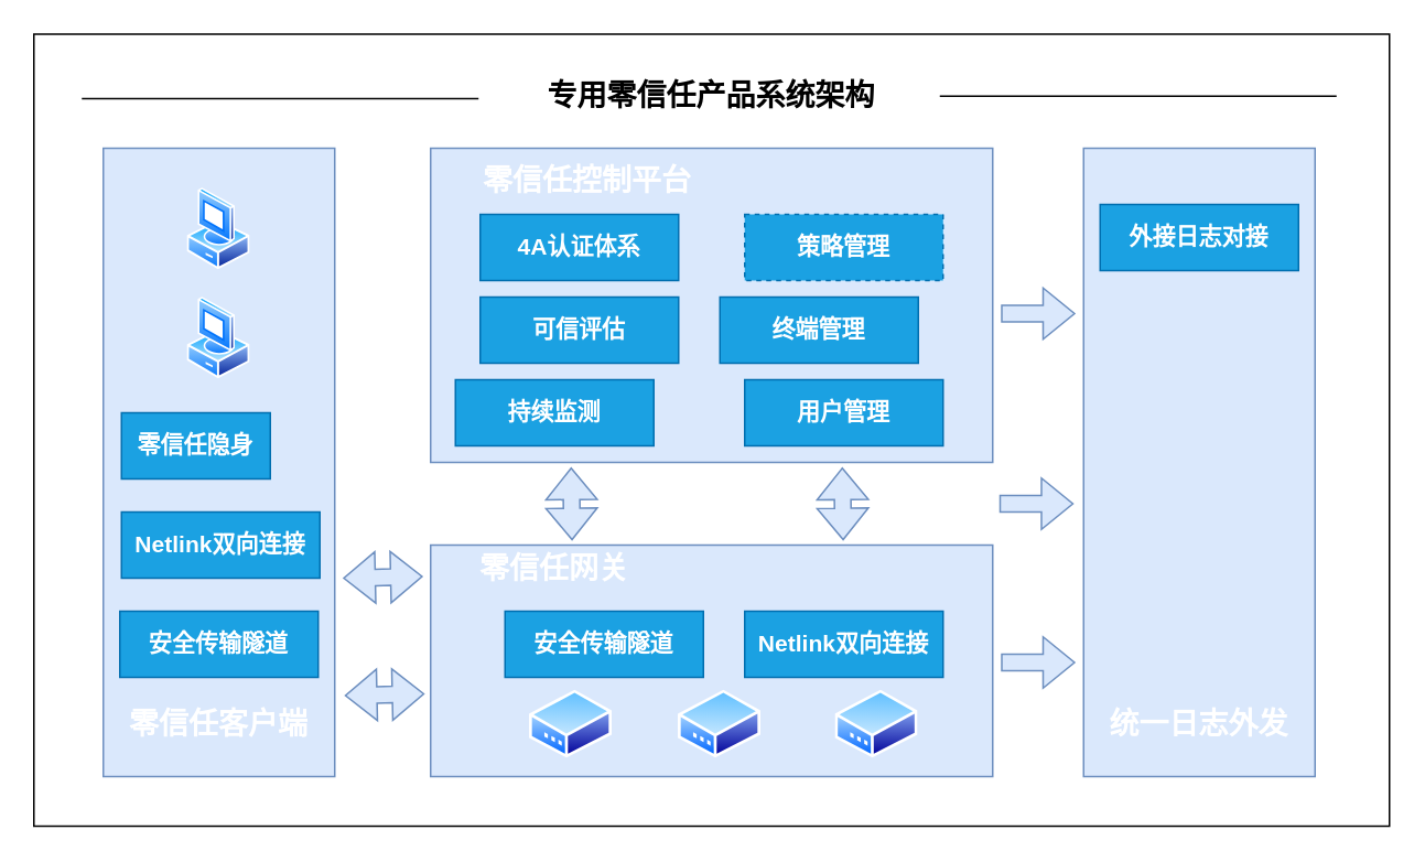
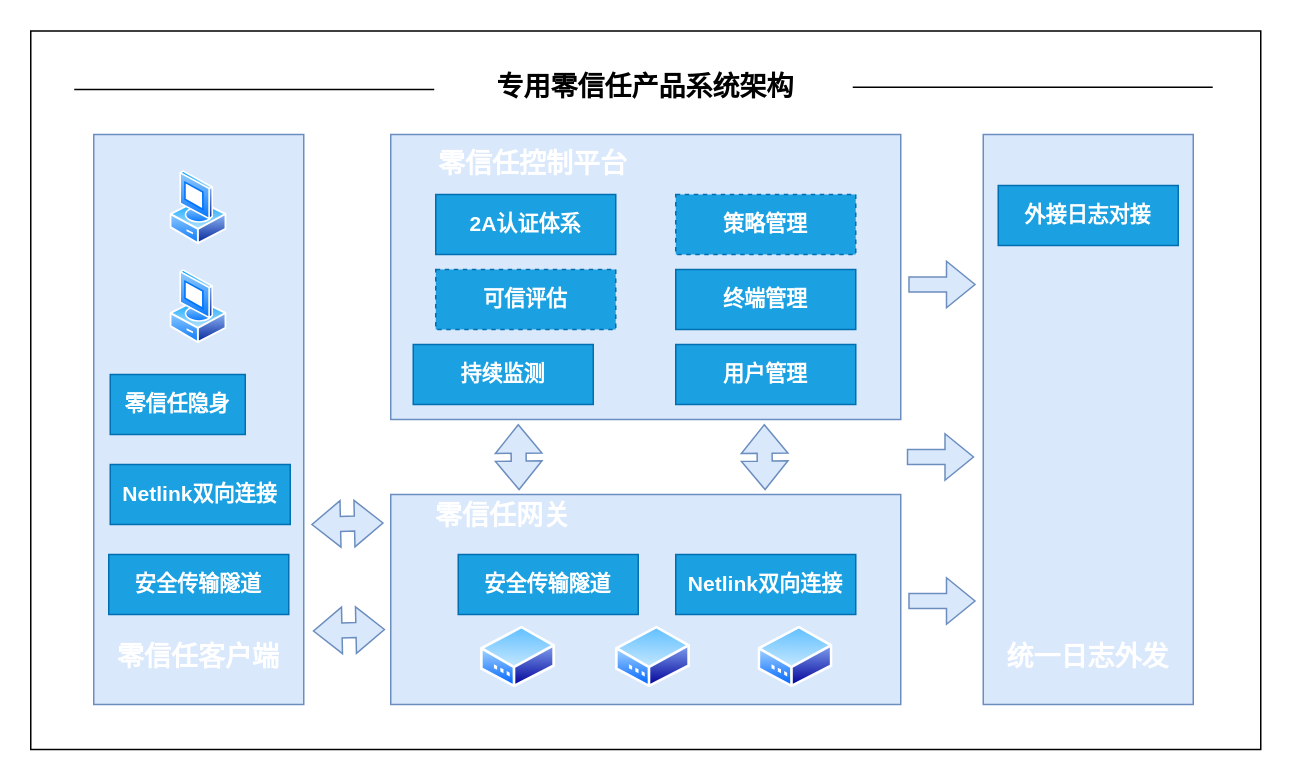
  <mxCell id="0" />
  <mxCell id="1" parent="0" />
  <mxCell id="2" value="" style="rounded=0;whiteSpace=wrap;html=1;" vertex="1" parent="1"><mxGeometry x="20" y="20" width="820" height="479" as="geometry" /></mxCell>
  <mxCell id="3" value="" style="endArrow=none;html=1;rounded=0;" edge="1" parent="1"><mxGeometry width="50" height="50" relative="1" as="geometry"><mxPoint x="49" y="59" as="sourcePoint" /><mxPoint x="289" y="59" as="targetPoint" /></mxGeometry></mxCell>
  <mxCell id="4" value="&lt;h2&gt;专用零信任产品系统架构&lt;/h2&gt;" style="text;html=1;align=center;verticalAlign=middle;whiteSpace=wrap;rounded=0;fontColor=#000000;" vertex="1" parent="1"><mxGeometry x="305" y="43" width="250" height="30" as="geometry" /></mxCell>
  <mxCell id="5" value="" style="endArrow=none;html=1;rounded=0;" edge="1" parent="1"><mxGeometry width="50" height="50" relative="1" as="geometry"><mxPoint x="568" y="57.5" as="sourcePoint" /><mxPoint x="808" y="57.5" as="targetPoint" /></mxGeometry></mxCell>
  <mxCell id="6" value="" style="rounded=0;whiteSpace=wrap;html=1;fillColor=#dae8fc;strokeColor=#6c8ebf;" vertex="1" parent="1"><mxGeometry x="62" y="89" width="140" height="380" as="geometry" /></mxCell>
  <mxCell id="7" value="" style="image;aspect=fixed;perimeter=ellipsePerimeter;html=1;align=center;shadow=0;dashed=0;spacingTop=3;image=img/lib/active_directory/vista_client.svg;" vertex="1" parent="1"><mxGeometry x="113" y="113" width="38" height="50" as="geometry" /></mxCell>
  <mxCell id="8" value="" style="image;aspect=fixed;perimeter=ellipsePerimeter;html=1;align=center;shadow=0;dashed=0;spacingTop=3;image=img/lib/active_directory/vista_client.svg;" vertex="1" parent="1"><mxGeometry x="113" y="179" width="38" height="50" as="geometry" /></mxCell>
  <mxCell id="9" value="&lt;h2&gt;零信任客户端&lt;/h2&gt;" style="text;html=1;align=center;verticalAlign=middle;whiteSpace=wrap;rounded=0;fontColor=#FFFFFF;" vertex="1" parent="1"><mxGeometry x="77" y="422.5" width="110" height="30" as="geometry" /></mxCell>
  <mxCell id="10" value="&lt;h3&gt;零信任隐身&lt;/h3&gt;" style="rounded=0;whiteSpace=wrap;html=1;fillColor=#1ba1e2;fontColor=#FFFFFF;strokeColor=#006EAF;" vertex="1" parent="1"><mxGeometry x="73" y="249" width="90" height="40" as="geometry" /></mxCell>
  <mxCell id="11" value="&lt;h3&gt;Netlink双向连接&lt;/h3&gt;" style="rounded=0;whiteSpace=wrap;html=1;fillColor=#1ba1e2;fontColor=#FFFFFF;strokeColor=#006EAF;" vertex="1" parent="1"><mxGeometry x="73" y="309" width="120" height="40" as="geometry" /></mxCell>
  <mxCell id="12" value="&lt;h3&gt;安全传输隧道&lt;/h3&gt;" style="rounded=0;whiteSpace=wrap;html=1;fillColor=#1ba1e2;fontColor=#FFFFFF;strokeColor=#006EAF;" vertex="1" parent="1"><mxGeometry x="72" y="369" width="120" height="40" as="geometry" /></mxCell>
  <mxCell id="13" value="" style="rounded=0;whiteSpace=wrap;html=1;fillColor=#dae8fc;strokeColor=#6c8ebf;" vertex="1" parent="1"><mxGeometry x="260" y="329" width="340" height="140" as="geometry" /></mxCell>
  <mxCell id="14" value="&lt;h2&gt;零信任网关&lt;/h2&gt;" style="text;html=1;align=center;verticalAlign=middle;whiteSpace=wrap;rounded=0;fontColor=#FFFFFF;" vertex="1" parent="1"><mxGeometry x="280" y="329" width="110" height="30" as="geometry" /></mxCell>
  <mxCell id="15" value="&lt;h3&gt;安全传输隧道&lt;/h3&gt;" style="rounded=0;whiteSpace=wrap;html=1;fillColor=#1ba1e2;fontColor=#FFFFFF;strokeColor=#006EAF;" vertex="1" parent="1"><mxGeometry x="305" y="369" width="120" height="40" as="geometry" /></mxCell>
  <mxCell id="16" value="&lt;h3&gt;Netlink双向连接&lt;/h3&gt;" style="rounded=0;whiteSpace=wrap;html=1;fillColor=#1ba1e2;fontColor=#FFFFFF;strokeColor=#006EAF;" vertex="1" parent="1"><mxGeometry x="450" y="369" width="120" height="40" as="geometry" /></mxCell>
  <mxCell id="17" value="" style="image;aspect=fixed;perimeter=ellipsePerimeter;html=1;align=center;shadow=0;dashed=0;spacingTop=3;image=img/lib/active_directory/modem.svg;" vertex="1" parent="1"><mxGeometry x="320" y="416.75" width="50" height="41.5" as="geometry" /></mxCell>
  <mxCell id="18" value="" style="image;aspect=fixed;perimeter=ellipsePerimeter;html=1;align=center;shadow=0;dashed=0;spacingTop=3;image=img/lib/active_directory/modem.svg;" vertex="1" parent="1"><mxGeometry x="410" y="416.75" width="50" height="41.5" as="geometry" /></mxCell>
  <mxCell id="19" value="" style="image;aspect=fixed;perimeter=ellipsePerimeter;html=1;align=center;shadow=0;dashed=0;spacingTop=3;image=img/lib/active_directory/modem.svg;" vertex="1" parent="1"><mxGeometry x="505" y="416.75" width="50" height="41.5" as="geometry" /></mxCell>
  <mxCell id="20" value="" style="rounded=0;whiteSpace=wrap;html=1;fillColor=#dae8fc;strokeColor=#6c8ebf;" vertex="1" parent="1"><mxGeometry x="260" y="89" width="340" height="190" as="geometry" /></mxCell>
  <mxCell id="21" value="&lt;h2&gt;零信任控制平台&lt;/h2&gt;" style="text;html=1;align=center;verticalAlign=middle;whiteSpace=wrap;rounded=0;fontColor=#FFFFFF;" vertex="1" parent="1"><mxGeometry x="280" y="94" width="150" height="30" as="geometry" /></mxCell>
- <mxCell id="22" value="&lt;h3&gt;4A认证体系&lt;/h3&gt;" style="rounded=0;whiteSpace=wrap;html=1;fillColor=#1ba1e2;fontColor=#FFFFFF;strokeColor=#006EAF;" vertex="1" parent="1"><mxGeometry x="290" y="129" width="120" height="40" as="geometry" /></mxCell>
- <mxCell id="23" value="&lt;h3&gt;可信评估&lt;/h3&gt;" style="rounded=0;whiteSpace=wrap;html=1;fillColor=#1ba1e2;fontColor=#FFFFFF;strokeColor=#006EAF;" vertex="1" parent="1"><mxGeometry x="290" y="179" width="120" height="40" as="geometry" /></mxCell>
+ <mxCell id="22" value="&lt;h3&gt;2A认证体系&lt;/h3&gt;" style="rounded=0;whiteSpace=wrap;html=1;fillColor=#1ba1e2;fontColor=#FFFFFF;strokeColor=#006EAF;" vertex="1" parent="1"><mxGeometry x="290" y="129" width="120" height="40" as="geometry" /></mxCell>
+ <mxCell id="23" value="&lt;h3&gt;可信评估&lt;/h3&gt;" style="rounded=0;whiteSpace=wrap;html=1;fillColor=#1ba1e2;fontColor=#FFFFFF;strokeColor=#006EAF;dashed=1;" vertex="1" parent="1"><mxGeometry x="290" y="179" width="120" height="40" as="geometry" /></mxCell>
  <mxCell id="24" value="&lt;h3&gt;持续监测&lt;/h3&gt;" style="rounded=0;whiteSpace=wrap;html=1;fillColor=#1ba1e2;fontColor=#FFFFFF;strokeColor=#006EAF;" vertex="1" parent="1"><mxGeometry x="275" y="229" width="120" height="40" as="geometry" /></mxCell>
  <mxCell id="25" value="&lt;h3&gt;策略管理&lt;/h3&gt;" style="rounded=0;whiteSpace=wrap;html=1;fillColor=#1ba1e2;fontColor=#FFFFFF;strokeColor=#006EAF;dashed=1;" vertex="1" parent="1"><mxGeometry x="450" y="129" width="120" height="40" as="geometry" /></mxCell>
- <mxCell id="26" value="&lt;h3&gt;终端管理&lt;/h3&gt;" style="rounded=0;whiteSpace=wrap;html=1;fillColor=#1ba1e2;fontColor=#FFFFFF;strokeColor=#006EAF;" vertex="1" parent="1"><mxGeometry x="435" y="179" width="120" height="40" as="geometry" /></mxCell>
+ <mxCell id="26" value="&lt;h3&gt;终端管理&lt;/h3&gt;" style="rounded=0;whiteSpace=wrap;html=1;fillColor=#1ba1e2;fontColor=#FFFFFF;strokeColor=#006EAF;" vertex="1" parent="1"><mxGeometry x="450" y="179" width="120" height="40" as="geometry" /></mxCell>
  <mxCell id="27" value="&lt;h3&gt;用户管理&lt;/h3&gt;" style="rounded=0;whiteSpace=wrap;html=1;fillColor=#1ba1e2;fontColor=#FFFFFF;strokeColor=#006EAF;" vertex="1" parent="1"><mxGeometry x="450" y="229" width="120" height="40" as="geometry" /></mxCell>
  <mxCell id="28" value="" style="rounded=0;whiteSpace=wrap;html=1;fillColor=#dae8fc;strokeColor=#6c8ebf;" vertex="1" parent="1"><mxGeometry x="655" y="89" width="140" height="380" as="geometry" /></mxCell>
  <mxCell id="29" value="&lt;h2&gt;统一日志外发&lt;/h2&gt;" style="text;html=1;align=center;verticalAlign=middle;whiteSpace=wrap;rounded=0;fontColor=#FFFFFF;" vertex="1" parent="1"><mxGeometry x="670" y="422.5" width="110" height="30" as="geometry" /></mxCell>
  <mxCell id="30" value="&lt;h3&gt;外接日志对接&lt;/h3&gt;" style="rounded=0;whiteSpace=wrap;html=1;fillColor=#1ba1e2;fontColor=#FFFFFF;strokeColor=#006EAF;" vertex="1" parent="1"><mxGeometry x="665" y="123" width="120" height="40" as="geometry" /></mxCell>
  <mxCell id="31" value="" style="shape=flexArrow;endArrow=classic;startArrow=classic;html=1;rounded=0;entryX=-0.005;entryY=0.207;entryDx=0;entryDy=0;entryPerimeter=0;fillColor=#dae8fc;strokeColor=#6c8ebf;" edge="1" parent="1"><mxGeometry width="100" height="100" relative="1" as="geometry"><mxPoint x="207" y="349" as="sourcePoint" /><mxPoint x="255.3" y="347.98" as="targetPoint" /></mxGeometry></mxCell>
  <mxCell id="32" value="" style="shape=flexArrow;endArrow=classic;startArrow=classic;html=1;rounded=0;entryX=-0.005;entryY=0.207;entryDx=0;entryDy=0;entryPerimeter=0;fillColor=#dae8fc;strokeColor=#6c8ebf;" edge="1" parent="1"><mxGeometry width="100" height="100" relative="1" as="geometry"><mxPoint x="208" y="420" as="sourcePoint" /><mxPoint x="256.3" y="418.98" as="targetPoint" /></mxGeometry></mxCell>
  <mxCell id="33" value="" style="shape=flexArrow;endArrow=classic;startArrow=classic;html=1;rounded=0;entryX=0.25;entryY=1;entryDx=0;entryDy=0;exitX=0.596;exitY=-0.193;exitDx=0;exitDy=0;exitPerimeter=0;fillColor=#dae8fc;strokeColor=#6c8ebf;" edge="1" parent="1"><mxGeometry width="100" height="100" relative="1" as="geometry"><mxPoint x="345.56" y="326.21" as="sourcePoint" /><mxPoint x="345" y="282" as="targetPoint" /></mxGeometry></mxCell>
  <mxCell id="34" value="" style="shape=flexArrow;endArrow=classic;startArrow=classic;html=1;rounded=0;entryX=0.25;entryY=1;entryDx=0;entryDy=0;exitX=0.596;exitY=-0.193;exitDx=0;exitDy=0;exitPerimeter=0;fillColor=#dae8fc;strokeColor=#6c8ebf;" edge="1" parent="1"><mxGeometry width="100" height="100" relative="1" as="geometry"><mxPoint x="509.56" y="326.21" as="sourcePoint" /><mxPoint x="509" y="282" as="targetPoint" /></mxGeometry></mxCell>
  <mxCell id="35" value="" style="shape=flexArrow;endArrow=classic;html=1;rounded=0;fillColor=#dae8fc;strokeColor=#6c8ebf;" edge="1" parent="1"><mxGeometry width="50" height="50" relative="1" as="geometry"><mxPoint x="605" y="189" as="sourcePoint" /><mxPoint x="650" y="189" as="targetPoint" /></mxGeometry></mxCell>
  <mxCell id="36" value="" style="shape=flexArrow;endArrow=classic;html=1;rounded=0;fillColor=#dae8fc;strokeColor=#6c8ebf;" edge="1" parent="1"><mxGeometry width="50" height="50" relative="1" as="geometry"><mxPoint x="604" y="304" as="sourcePoint" /><mxPoint x="649" y="304" as="targetPoint" /></mxGeometry></mxCell>
  <mxCell id="37" value="" style="shape=flexArrow;endArrow=classic;html=1;rounded=0;fillColor=#dae8fc;strokeColor=#6c8ebf;" edge="1" parent="1"><mxGeometry width="50" height="50" relative="1" as="geometry"><mxPoint x="605" y="400" as="sourcePoint" /><mxPoint x="650" y="400" as="targetPoint" /></mxGeometry></mxCell>
